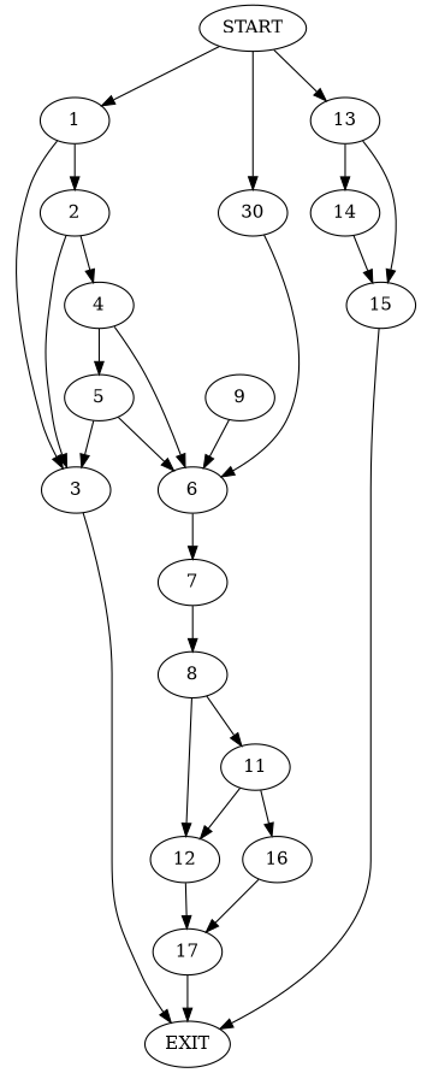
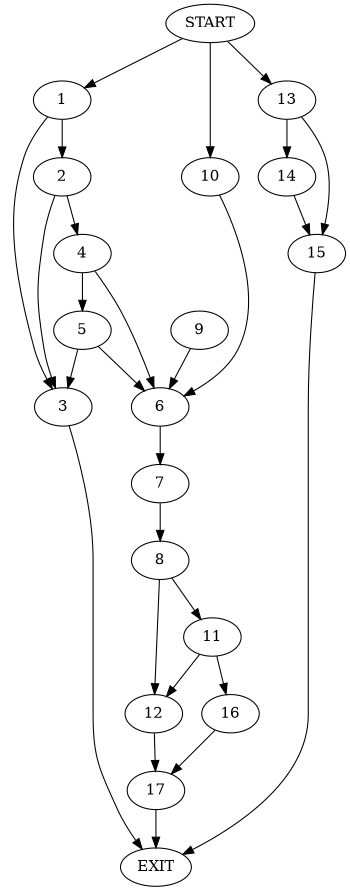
  digraph {
    n1 [label=START]
    1
-   10 [label=30]
+   10
    13
    2
    3
    6
    14
    15
    n10 [label=EXIT]
    4
    5
    7
    9
    8
    11
    12
    16
    17
    n1 -> 1
    n1 -> 10
    n1 -> 13
    1 -> 2
    1 -> 3
    10 -> 6
    13 -> 14
    13 -> 15
    2 -> 3
    2 -> 4
    3 -> n10
    6 -> 7
    14 -> 15
    15 -> n10
    4 -> 6
    4 -> 5
    5 -> 3
    5 -> 6
    7 -> 8
    9 -> 6
    8 -> 11
    8 -> 12
    11 -> 12
    11 -> 16
    12 -> 17
    16 -> 17
    17 -> n10
  }
